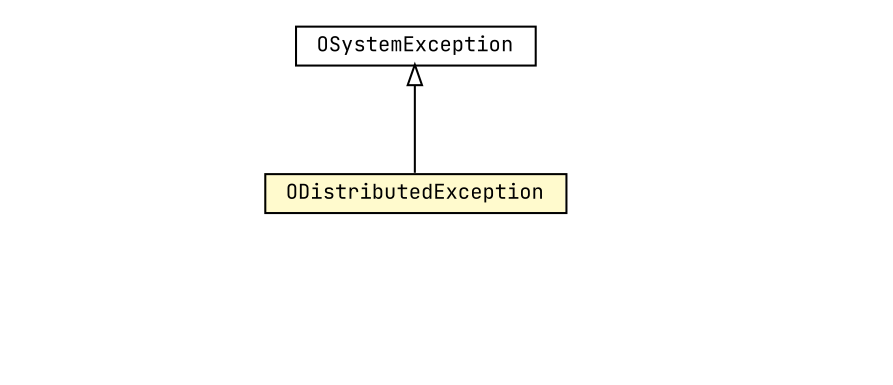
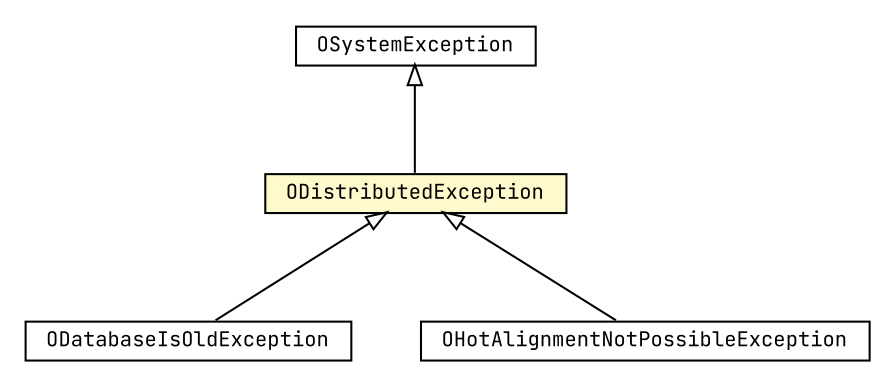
  digraph {
    fontname="JetBrains Mono"
    nodesep=0.25
    ranksep=0.5
    node [fontcolor=black fontname="JetBrains Mono" fontsize=10.0 shape=plaintext]
    edge [arrowtail=empty dir=back fontname="JetBrains Mono" fontsize=10 headport=p labelfontname=Helvetica labelfontsize=10 tailport=p]
    n1 [label=<<table title="com.orientechnologies.common.exception.OSystemException" border="0" cellborder="1" cellspacing="0" cellpadding="2" port="p" href="../../../common/exception/OSystemException.html"> 		<tr><td><table border="0" cellspacing="0" cellpadding="1"> <tr><td align="center" balign="center"> OSystemException </td></tr> 		</table></td></tr> 		</table>>]
    n2 [label=<<table title="com.orientechnologies.orient.server.distributed.ODistributedException" border="0" cellborder="1" cellspacing="0" cellpadding="2" port="p" bgcolor="lemonChiffon" href="./ODistributedException.html"> 		<tr><td><table border="0" cellspacing="0" cellpadding="1"> <tr><td align="center" balign="center"> ODistributedException </td></tr> 		</table></td></tr> 		</table>>]
+   n3 [label=<<table title="com.orientechnologies.orient.server.distributed.task.ODatabaseIsOldException" border="0" cellborder="1" cellspacing="0" cellpadding="2" port="p" href="./task/ODatabaseIsOldException.html"> 		<tr><td><table border="0" cellspacing="0" cellpadding="1"> <tr><td align="center" balign="center"> ODatabaseIsOldException </td></tr> 		</table></td></tr> 		</table>>]
+   n4 [label=<<table title="com.orientechnologies.orient.server.distributed.impl.OHotAlignmentNotPossibleException" border="0" cellborder="1" cellspacing="0" cellpadding="2" port="p" href="./impl/OHotAlignmentNotPossibleException.html"> 		<tr><td><table border="0" cellspacing="0" cellpadding="1"> <tr><td align="center" balign="center"> OHotAlignmentNotPossibleException </td></tr> 		</table></td></tr> 		</table>>]
    n1 -> n2
+   n2 -> n3
+   n2 -> n4
  }
